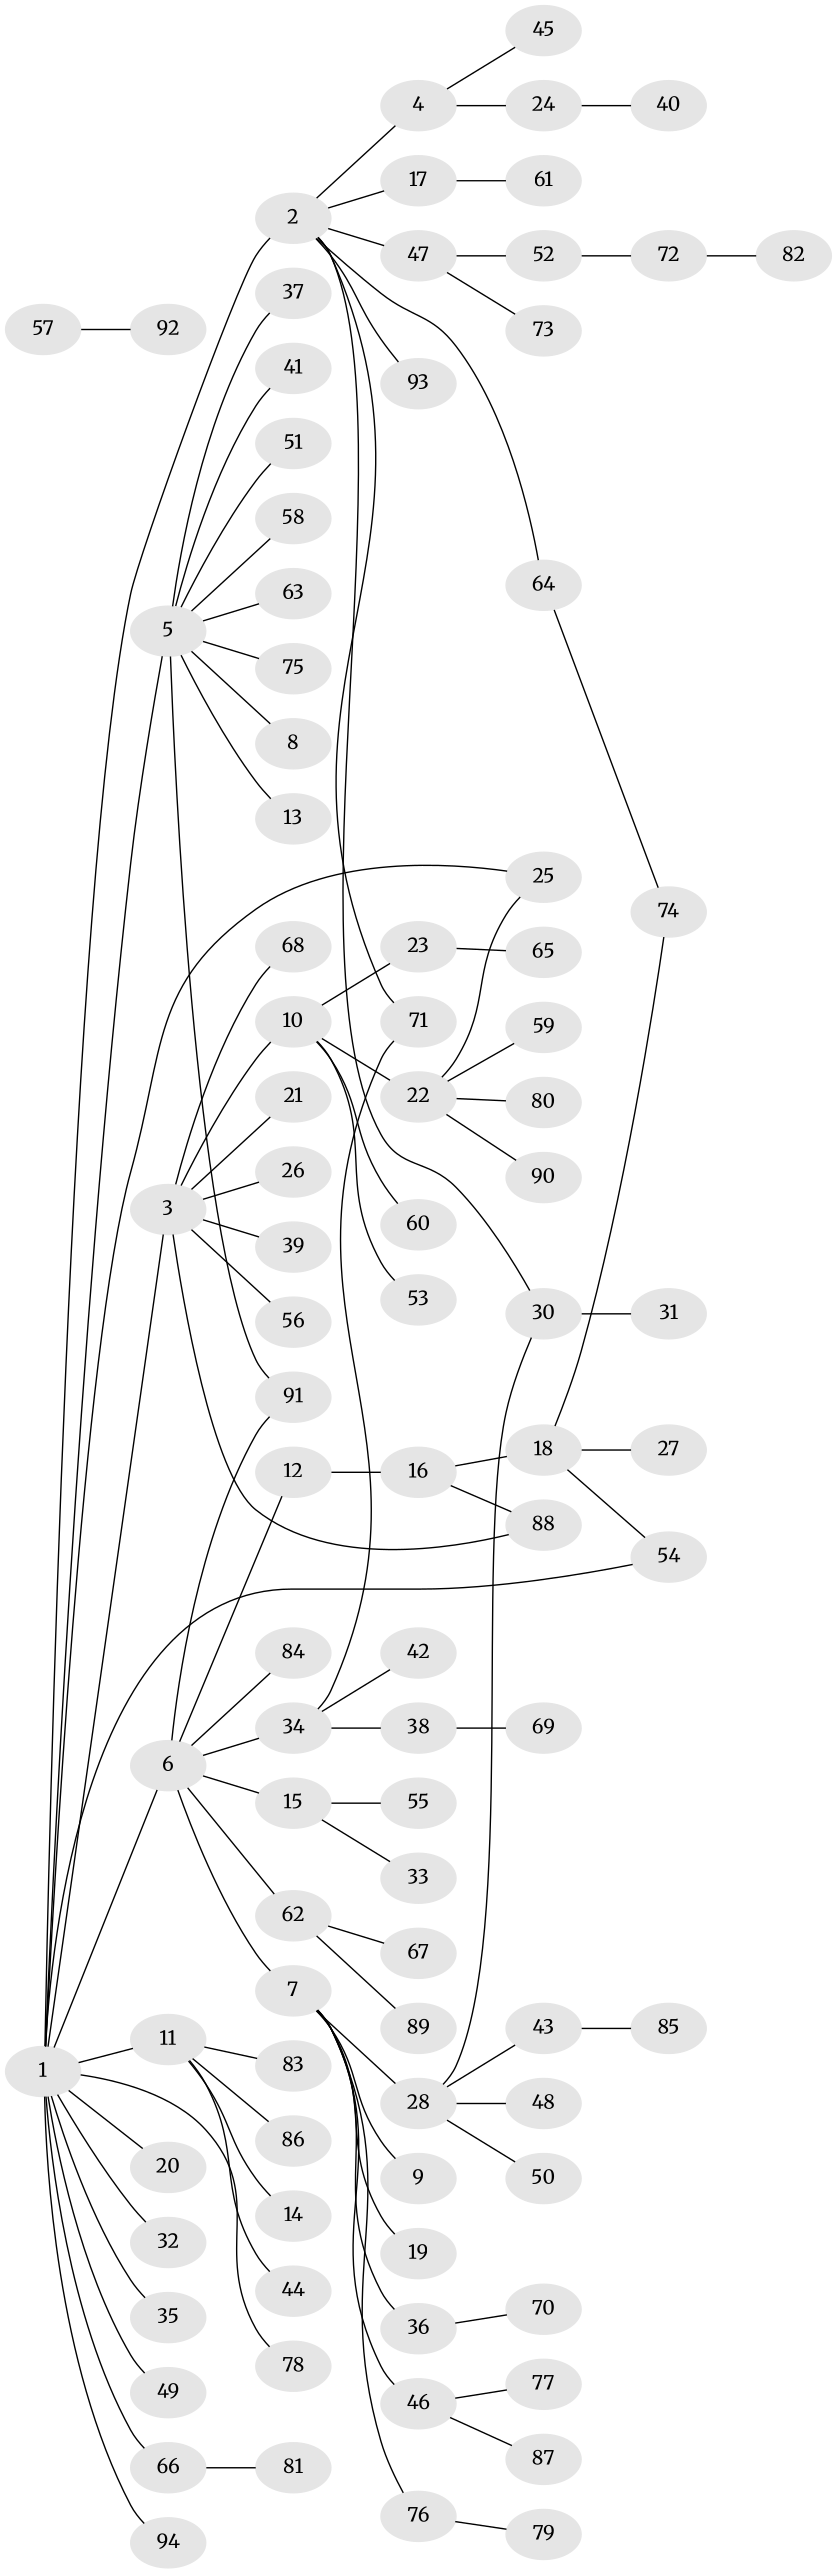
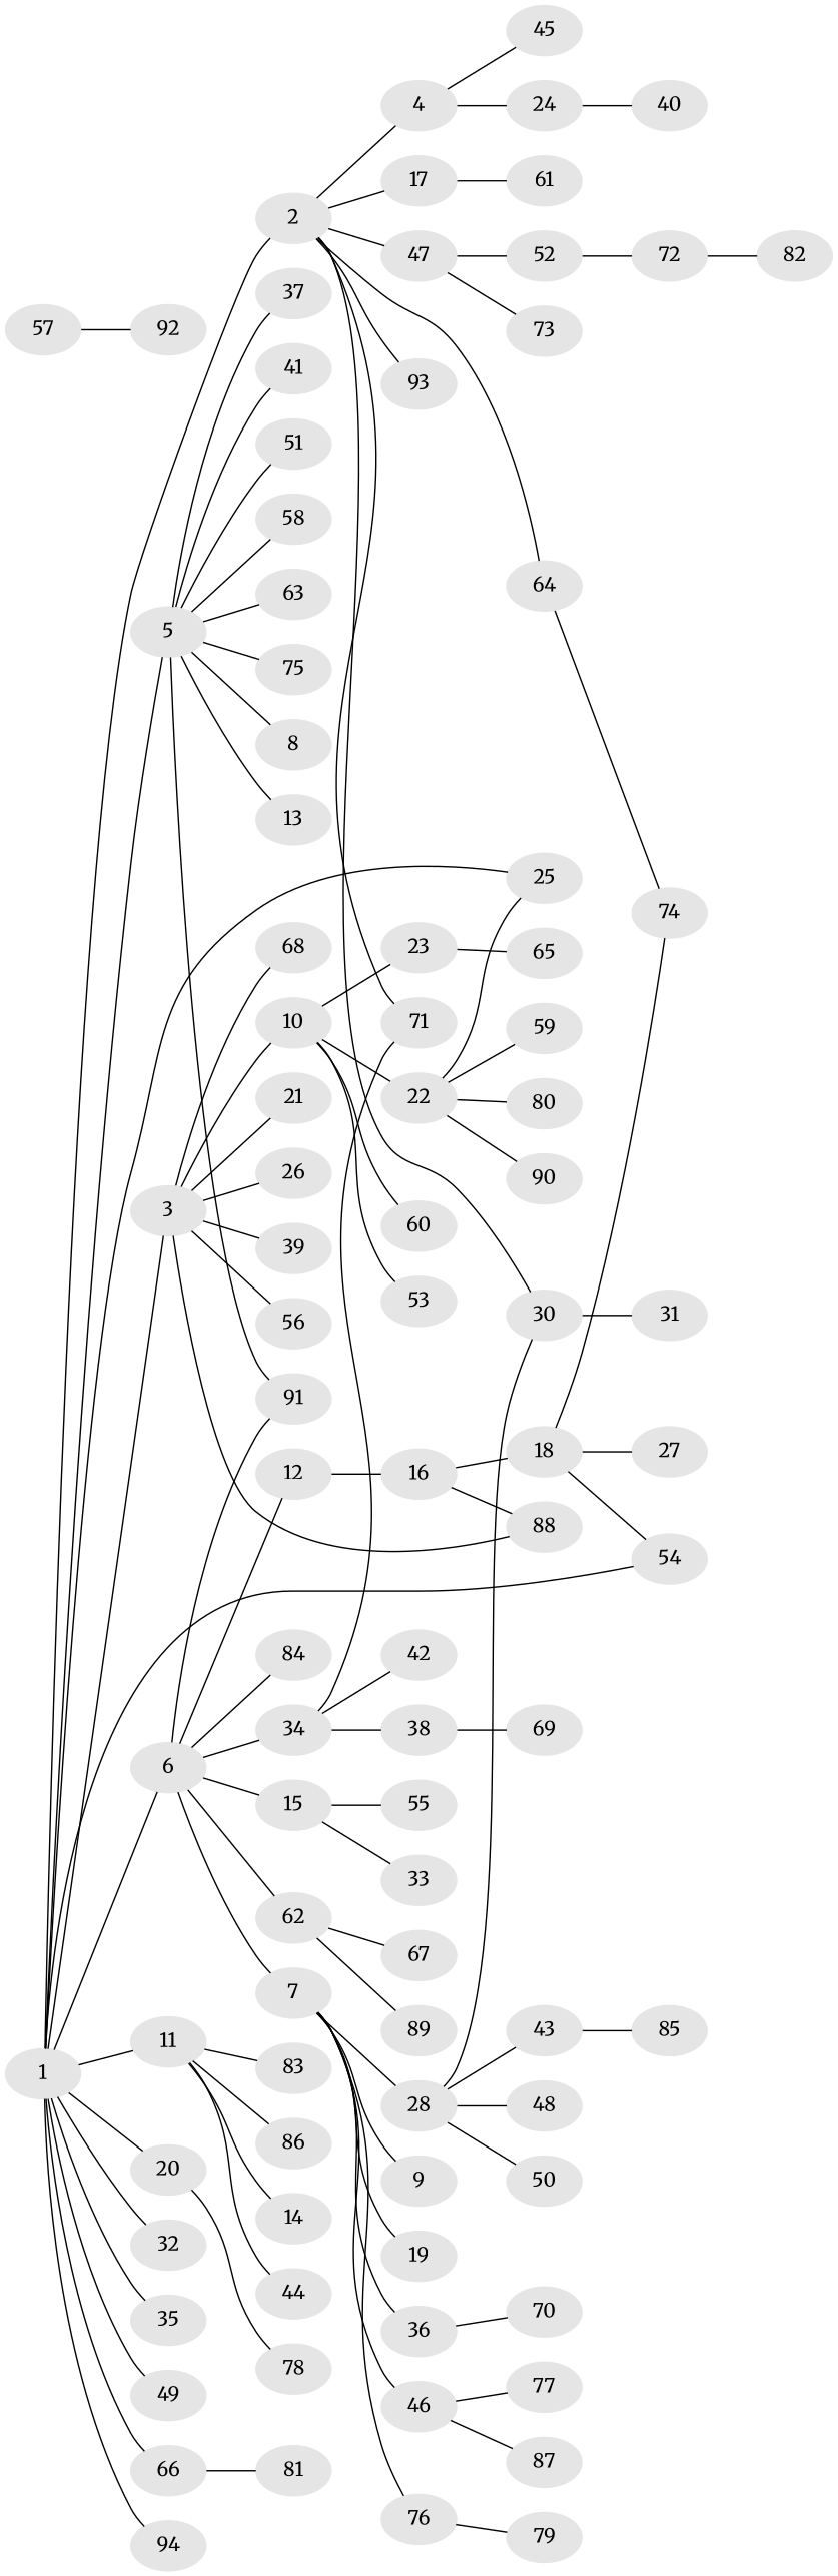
  graph {
    fontname=Merriweather
    rankdir=LR
    node [color=gray90 fontname=Merriweather style=filled]
    edge [fontname=Merriweather]
    1
    2
    3
    5
    6
    11
    20
    25
    32
    35
    49
    54
    66
    78
    94
    4
    17
    30
    47
    64
    71
    93
    10
    21
    26
    39
    56
    68
    88
    8
    13
    37
    41
    51
    58
    63
    75
    91
    7
    12
    15
    34
    62
    84
    14
    44
    83
    86
    81
    24
    45
    61
    31
    52
    73
    74
    22
    23
    53
    60
    40
    9
    19
    28
    36
    46
    76
    16
    33
    55
    38
    42
    67
    89
    43
    48
    50
    70
    77
    87
    79
    59
    80
    90
    65
    18
    27
    85
    57
    92
    69
    72
    82
    1 -- 2
    1 -- 3
    1 -- 5
    1 -- 6
    1 -- 11
    1 -- 20
    1 -- 25
    1 -- 32
    1 -- 35
    1 -- 49
    1 -- 54
    1 -- 66
-   1 -- 78
+   20 -- 78
    1 -- 94
    2 -- 4
    2 -- 17
    2 -- 30
    2 -- 47
    2 -- 64
    2 -- 71
    2 -- 93
    3 -- 10
    3 -- 21
    3 -- 26
    3 -- 39
    3 -- 56
    3 -- 68
    3 -- 88
    5 -- 8
    5 -- 13
    5 -- 37
    5 -- 41
    5 -- 51
    5 -- 58
    5 -- 63
    5 -- 75
    5 -- 91
    6 -- 91
    6 -- 7
    6 -- 12
    6 -- 15
    6 -- 34
    6 -- 62
    6 -- 84
    11 -- 14
    11 -- 44
    11 -- 83
    11 -- 86
    66 -- 81
    4 -- 24
    4 -- 45
    17 -- 61
    30 -- 31
    47 -- 52
    47 -- 73
    64 -- 74
    10 -- 22
    10 -- 23
    10 -- 53
    10 -- 60
    7 -- 9
    7 -- 19
    7 -- 28
    7 -- 36
    7 -- 46
    7 -- 76
    12 -- 16
    15 -- 33
    15 -- 55
    34 -- 71
    34 -- 38
    34 -- 42
    62 -- 67
    62 -- 89
    24 -- 40
    52 -- 72
    22 -- 25
    22 -- 59
    22 -- 80
    22 -- 90
    23 -- 65
    28 -- 30
    28 -- 43
    28 -- 48
    28 -- 50
    36 -- 70
    46 -- 77
    46 -- 87
    76 -- 79
    16 -- 88
    16 -- 18
    38 -- 69
    43 -- 85
    18 -- 54
    18 -- 74
    18 -- 27
    57 -- 92
    72 -- 82
  }
